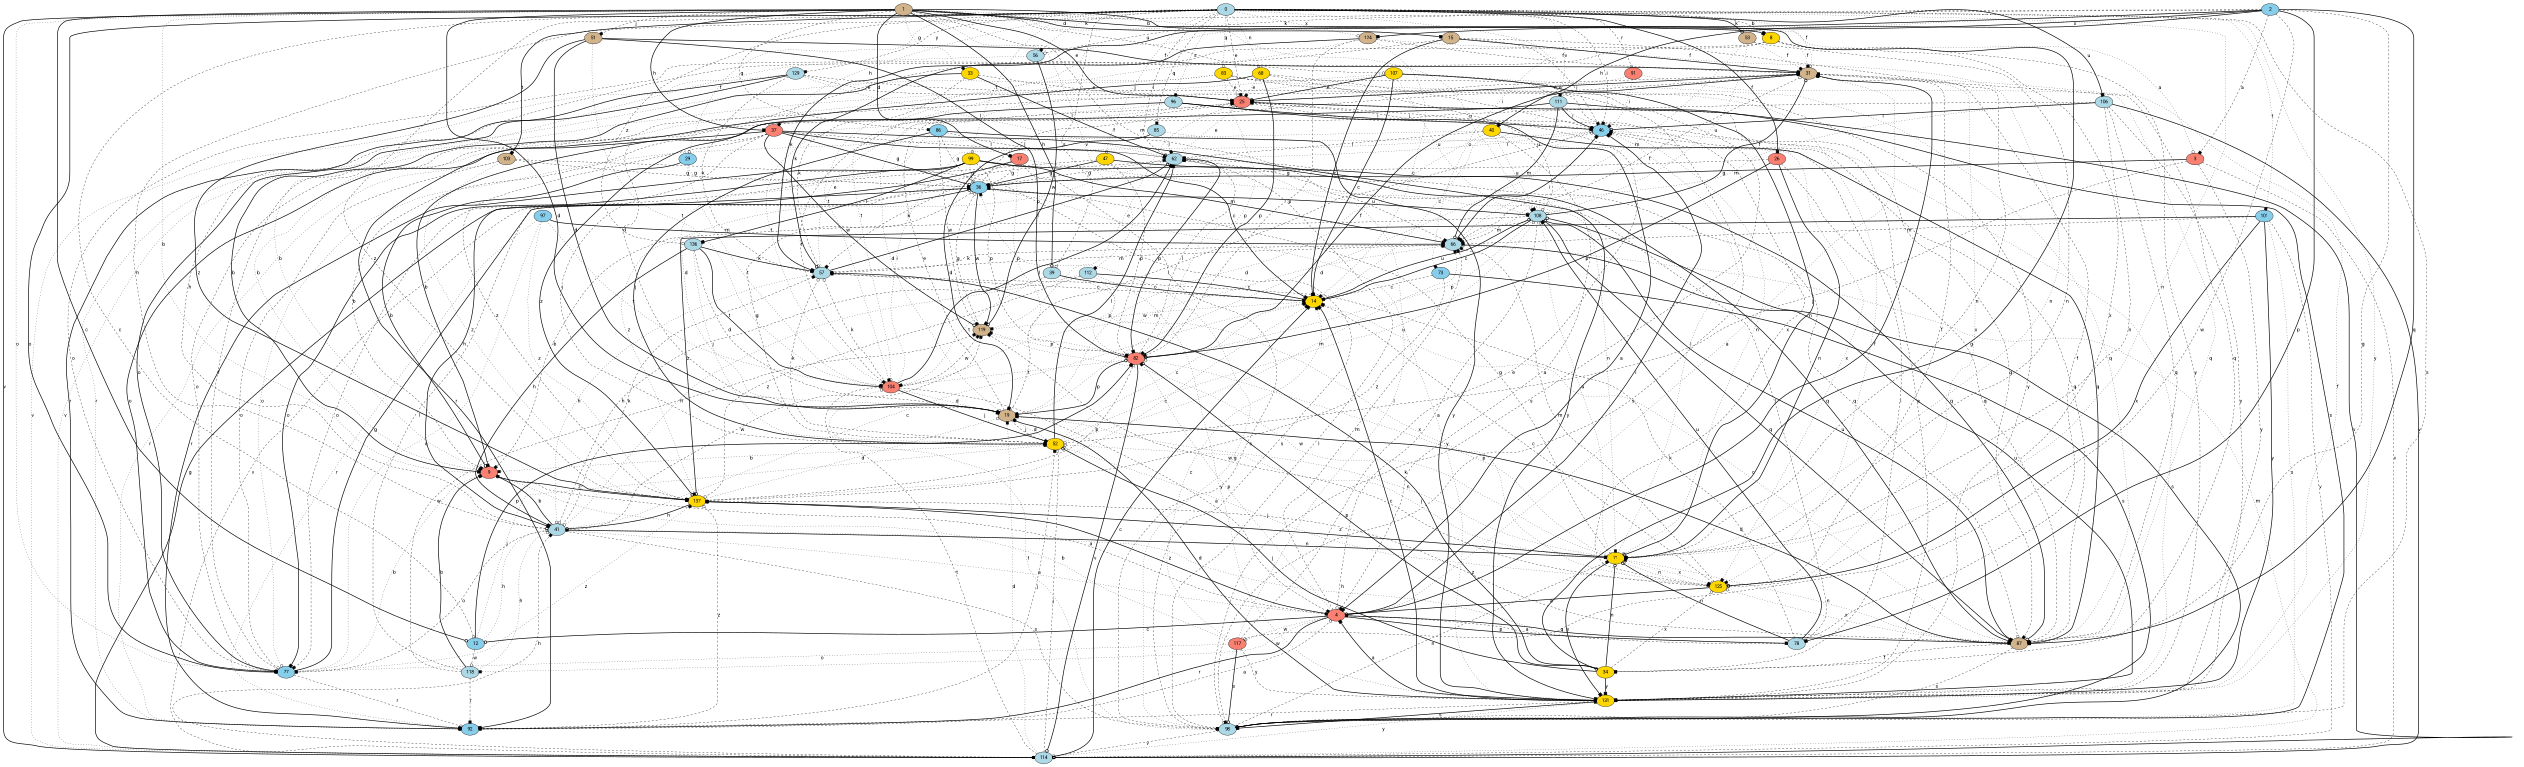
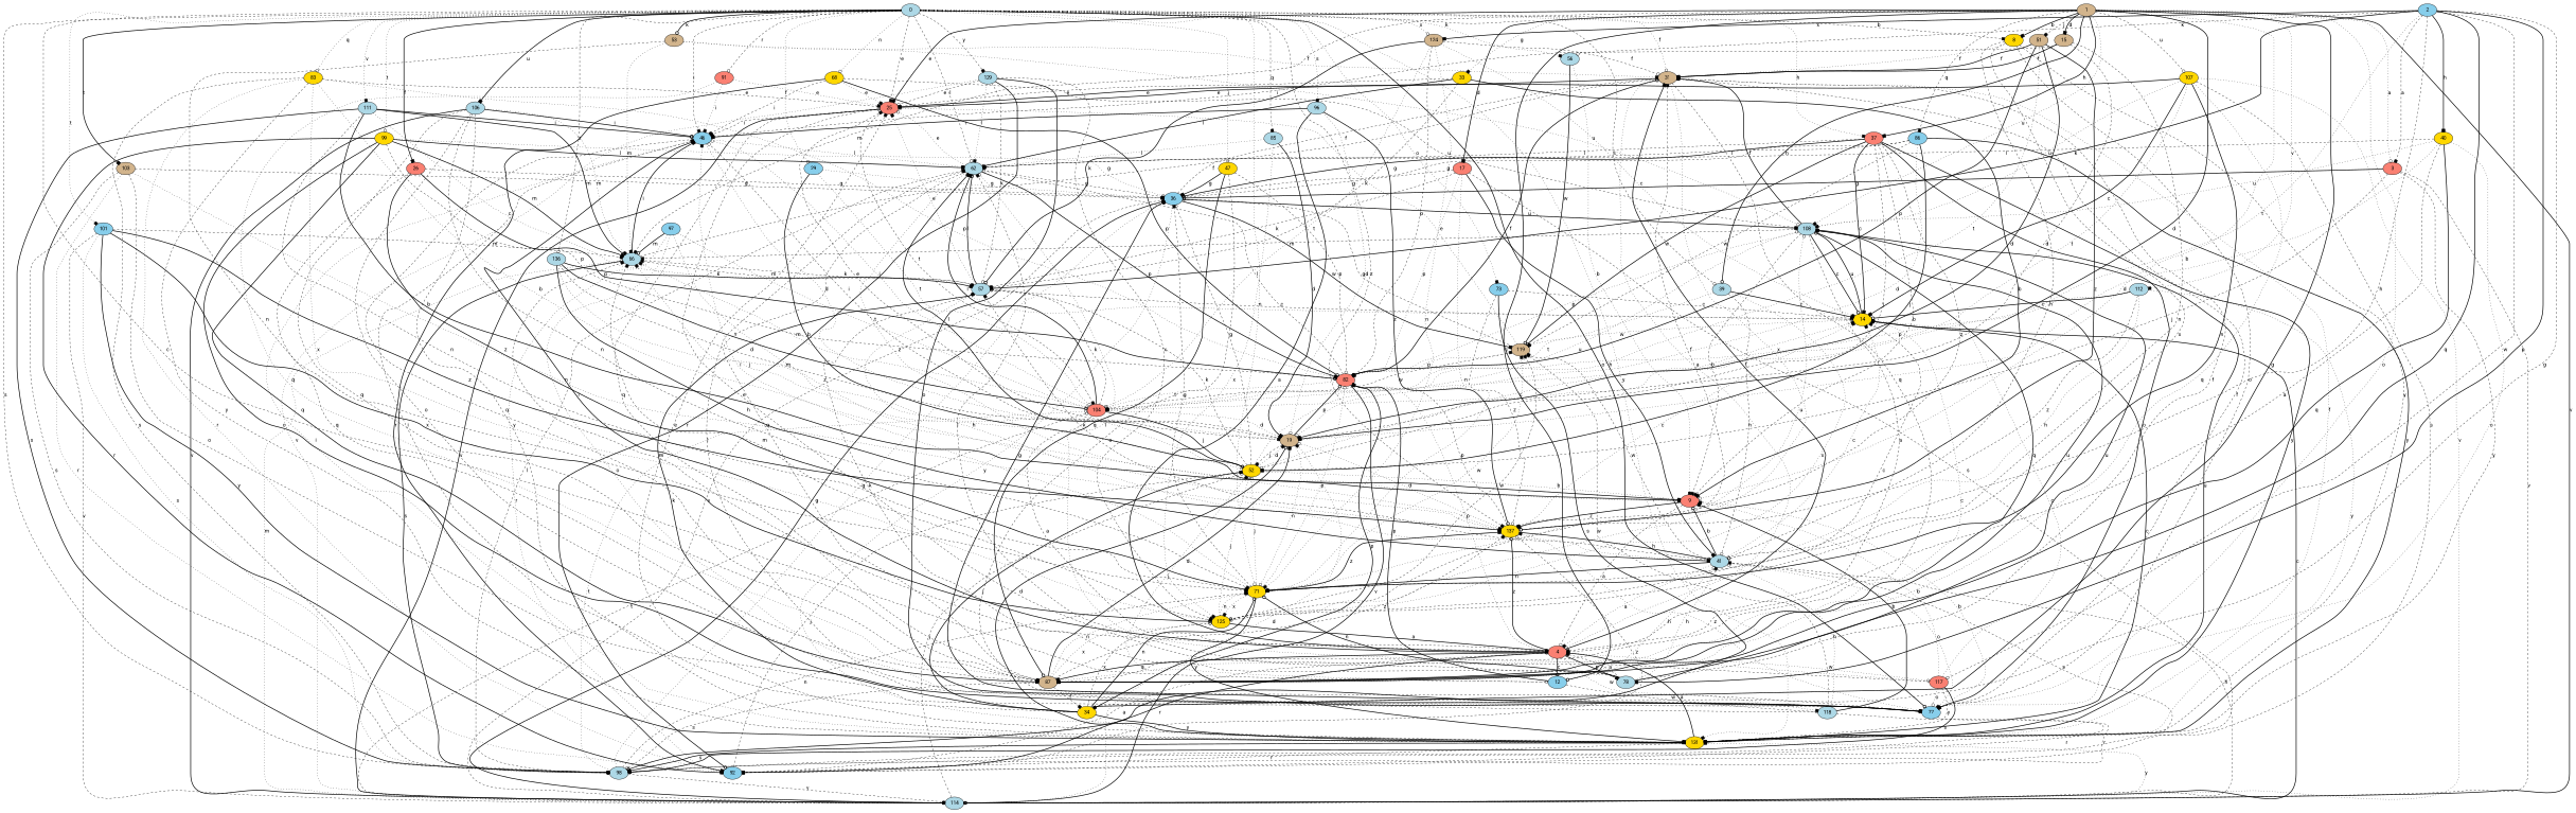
  strict digraph {
    fontname=Roboto
    node [fillcolor=lightblue fontname=Roboto style=filled]
    edge [arrowhead=box fontname=Roboto style=dashed]
    8 [fillcolor=gold]
    0
    12 [fillcolor=skyblue]
    25 [fillcolor=salmon]
    26 [fillcolor=salmon]
    29 [fillcolor=skyblue]
    31 [fillcolor=tan]
    37 [fillcolor=salmon]
    46 [fillcolor=skyblue]
    47 [fillcolor=gold]
    53 [fillcolor=tan]
    56
    62
    68 [fillcolor=gold]
    71 [fillcolor=gold]
    73 [fillcolor=skyblue]
    77 [fillcolor=skyblue]
    83 [fillcolor=gold]
    85
    91 [fillcolor=salmon]
    96
    98
    99 [fillcolor=gold]
    101 [fillcolor=skyblue]
    103 [fillcolor=tan]
    106
    111
    124 [fillcolor=tan]
    129
    131 [fillcolor=gold]
    136
    137 [fillcolor=gold]
    39
    41
    125 [fillcolor=gold]
    52 [fillcolor=gold]
    82 [fillcolor=salmon]
    118
    114
    87 [fillcolor=tan]
    104 [fillcolor=salmon]
    36 [fillcolor=skyblue]
    9 [fillcolor=salmon]
    4 [fillcolor=salmon]
    14 [fillcolor=gold]
    119 [fillcolor=tan]
    19 [fillcolor=tan]
    66
    108
    92 [fillcolor=skyblue]
    97 [fillcolor=skyblue]
    57
    1 [fillcolor=tan]
    3 [fillcolor=salmon]
    15 [fillcolor=tan]
    17 [fillcolor=salmon]
    33 [fillcolor=gold]
    34 [fillcolor=gold]
    51 [fillcolor=tan]
    86 [fillcolor=skyblue]
    107 [fillcolor=gold]
    112
    2 [fillcolor=skyblue]
    40 [fillcolor=gold]
    78
    117 [fillcolor=salmon]
    8 -> 31 [label=f style=dotted]
    8 -> 77 [arrowhead=odot label=o]
    8 -> 131 [label=y]
    8 -> 41 [arrowhead=odot label=h]
    8 -> 125 [arrowhead=odot label=x]
    0 -> 8 [label=b]
    0 -> 12 [arrowhead=odot label=c]
    0 -> 25 [label=e]
    0 -> 26 [label=f style=bold]
    0 -> 29 [arrowhead=odot label=f style=dotted]
    0 -> 31 [arrowhead=odot label=f style=dotted]
    0 -> 37 [label=h style=dotted]
    0 -> 46 [label=i]
    0 -> 47 [arrowhead=odot label=j style=dotted]
    0 -> 53 [arrowhead=odot label=k style=bold]
    0 -> 56 [label=k style=dotted]
    0 -> 62 [arrowhead=odot label=l]
    0 -> 68 [arrowhead=odot label=n style=dotted]
    0 -> 71 [arrowhead=odot label=n style=dotted]
    0 -> 73 [label=o style=dotted]
    0 -> 77 [arrowhead=odot label=o style=bold]
    0 -> 83 [arrowhead=odot label=q style=dotted]
    0 -> 85 [label=q]
    0 -> 91 [arrowhead=odot label=r]
    0 -> 96 [label=s style=dotted]
    0 -> 98 [arrowhead=odot label=s]
    0 -> 99 [arrowhead=odot label=t style=dotted]
    0 -> 101 [label=t style=dotted]
    0 -> 103 [label=t style=bold]
    0 -> 106 [label=u style=bold]
    0 -> 111 [label=v style=dotted]
    0 -> 124 [arrowhead=odot label=x style=dotted]
    0 -> 129 [label=y]
    0 -> 131 [label=y style=dotted]
    0 -> 136 [arrowhead=odot label=z]
    0 -> 137 [label=z]
    0 -> 39 [arrowhead=odot label=s]
    12 -> 41 [arrowhead=odot label=h style=dotted]
    12 -> 52 [label=j style=dotted]
    12 -> 82 [label=p style=bold]
    12 -> 118 [arrowhead=odot label=w]
    25 -> 46 [label=i]
    25 -> 114 [arrowhead=odot label=v style=bold]
    25 -> 87 [label=q]
    25 -> 104 [label=t]
    26 -> 71 [label=n style=bold]
    26 -> 82 [arrowhead=odot label=p style=bold]
    26 -> 87 [label=q]
    26 -> 36 [label=g]
    29 -> 104 [arrowhead=odot label=t style=dotted]
    29 -> 36 [label=g style=dotted]
    29 -> 9 [arrowhead=odot label=b style=bold]
    31 -> 25 [label=e style=bold]
    31 -> 125 [arrowhead=odot label=x style=dotted]
    31 -> 87 [label=q]
    31 -> 4 [arrowhead=odot label=a style=dotted]
    37 -> 62 [arrowhead=odot label=l]
    37 -> 77 [label=o style=bold]
    37 -> 131 [label=y style=bold]
    37 -> 137 [label=z]
    37 -> 52 [arrowhead=odot label=j]
    37 -> 36 [arrowhead=odot label=g style=bold]
    37 -> 9 [label=b]
    37 -> 14 [label=c style=bold]
    37 -> 119 [arrowhead=odot label=w style=bold]
    46 -> 62 [label=l style=dotted]
    46 -> 87 [arrowhead=odot label=q]
    46 -> 19 [label=d style=dotted]
    47 -> 77 [label=o]
    47 -> 82 [arrowhead=odot label=p]
    47 -> 87 [arrowhead=odot label=q style=bold]
    47 -> 36 [label=g style=bold]
    53 -> 31 [label=f style=dotted]
    53 -> 71 [label=n]
    53 -> 66 [label=m style=dotted]
    53 -> 108 [arrowhead=odot label=u style=dotted]
    56 -> 9 [label=b style=dotted]
    56 -> 119 [arrowhead=odot label=w style=bold]
    62 -> 25 [arrowhead=odot label=e style=dotted]
    62 -> 137 [label=z style=dotted]
    62 -> 82 [label=p style=bold]
    62 -> 87 [arrowhead=odot label=q]
    62 -> 36 [arrowhead=odot label=g]
    68 -> 25 [label=e style=dotted]
    68 -> 46 [label=i]
    68 -> 82 [arrowhead=odot label=p style=bold]
    68 -> 108 [arrowhead=odot label=u]
    68 -> 92 [label=r style=bold]
    71 -> 46 [label=i style=dotted]
    71 -> 131 [label=y style=bold]
    71 -> 137 [label=z style=bold]
    71 -> 125 [label=x style=dotted]
    71 -> 52 [arrowhead=odot label=j style=dotted]
    71 -> 82 [arrowhead=odot label=p style=dotted]
    71 -> 36 [label=g]
    71 -> 119 [label=w style=dotted]
    71 -> 108 [arrowhead=odot label=u style=dotted]
    73 -> 98 [arrowhead=odot label=s style=bold]
    73 -> 137 [arrowhead=odot label=z]
    73 -> 14 [label=c]
    77 -> 31 [label=f]
    77 -> 137 [label=z style=dotted]
    77 -> 36 [arrowhead=odot label=g style=bold]
    77 -> 9 [arrowhead=odot label=b style=dotted]
    77 -> 92 [arrowhead=odot label=r]
    83 -> 25 [arrowhead=odot label=e]
    83 -> 98 [label=s]
    83 -> 131 [arrowhead=odot label=y]
    83 -> 125 [label=x style=dotted]
    83 -> 82 [label=p style=dotted]
    83 -> 9 [arrowhead=odot label=b style=dotted]
    83 -> 92 [label=r style=dotted]
    85 -> 62 [label=l style=dotted]
    85 -> 125 [label=x style=dotted]
    85 -> 19 [label=d style=bold]
    91 -> 25 [label=e style=dotted]
    91 -> 46 [label=i style=dotted]
    91 -> 87 [label=q style=dotted]
    96 -> 46 [label=i style=bold]
    96 -> 137 [arrowhead=odot label=z style=bold]
    96 -> 4 [label=a style=bold]
    96 -> 19 [arrowhead=odot label=d style=dotted]
    98 -> 62 [label=l]
    98 -> 71 [label=n]
    98 -> 114 [arrowhead=odot label=v]
    98 -> 104 [arrowhead=odot label=t style=dotted]
    98 -> 36 [label=g style=dotted]
-   99 -> 136 [label=l style=bold]
+   99 -> 62 [label=l style=bold]
    99 -> 77 [label=o style=bold]
    99 -> 82 [arrowhead=odot label=p]
    99 -> 87 [label=q style=bold]
    99 -> 36 [arrowhead=odot label=g style=dotted]
    99 -> 66 [label=m style=bold]
    99 -> 92 [label=r style=bold]
    101 -> 98 [arrowhead=odot label=s style=dotted]
    101 -> 131 [label=y style=bold]
    101 -> 137 [arrowhead=odot label=z style=bold]
    101 -> 125 [arrowhead=odot label=x style=bold]
    101 -> 114 [arrowhead=odot label=v]
    101 -> 66 [label=m]
    103 -> 77 [arrowhead=odot label=o]
    103 -> 98 [label=s]
    103 -> 137 [label=z style=dotted]
    103 -> 36 [label=g]
    103 -> 92 [label=r style=dotted]
    106 -> 46 [arrowhead=odot label=i style=bold]
    106 -> 71 [label=n]
    106 -> 77 [label=o]
    106 -> 131 [label=y]
    106 -> 114 [arrowhead=odot label=v style=bold]
    106 -> 87 [arrowhead=odot label=q]
    106 -> 66 [label=m style=dotted]
    111 -> 46 [arrowhead=odot label=i style=bold]
-   111 -> 71 [arrowhead=odot label=n style=dotted]
+   111 -> 71 [arrowhead=odot label=n]
    111 -> 98 [arrowhead=odot label=s style=bold]
    111 -> 9 [label=b style=bold]
    111 -> 14 [arrowhead=odot label=c style=dotted]
    111 -> 66 [arrowhead=odot label=m style=bold]
    124 -> 31 [arrowhead=odot label=f]
    124 -> 71 [label=n style=dotted]
    124 -> 82 [label=p]
    124 -> 104 [arrowhead=odot label=t style=dotted]
    124 -> 14 [label=c style=dotted]
    124 -> 57 [arrowhead=odot label=k style=bold]
    129 -> 25 [arrowhead=odot label=e]
    129 -> 62 [label=l style=dotted]
    129 -> 77 [arrowhead=odot label=o style=bold]
    129 -> 125 [label=x]
    129 -> 114 [label=v style=dotted]
    129 -> 92 [arrowhead=odot label=r style=bold]
    129 -> 57 [arrowhead=odot label=k]
    131 -> 25 [label=e]
    131 -> 31 [label=f style=dotted]
    131 -> 46 [label=i style=dotted]
    131 -> 98 [label=s style=bold]
    131 -> 4 [label=a style=bold]
    131 -> 14 [label=c style=bold]
    131 -> 19 [arrowhead=odot label=d style=bold]
    131 -> 108 [arrowhead=odot label=u style=bold]
    131 -> 92 [arrowhead=odot label=r]
    136 -> 41 [label=h style=bold]
    136 -> 52 [arrowhead=odot label=j style=dotted]
    136 -> 104 [arrowhead=odot label=t style=bold]
    136 -> 19 [arrowhead=odot label=d]
    136 -> 57 [label=k style=bold]
    137 -> 41 [arrowhead=odot label=h style=bold]
    137 -> 82 [arrowhead=odot label=p]
    137 -> 14 [label=c style=dotted]
    137 -> 19 [arrowhead=odot label=d style=dotted]
    39 -> 41 [arrowhead=odot label=h]
    39 -> 125 [arrowhead=odot label=x style=dotted]
    39 -> 104 [label=t style=dotted]
    39 -> 14 [label=c style=bold]
    41 -> 71 [label=n style=bold]
-   41 -> 77 [label=o]
+   41 -> 77 [label=o style=dotted]
    41 -> 98 [label=s]
    41 -> 9 [arrowhead=odot label=b style=bold]
    41 -> 4 [label=a style=dotted]
    41 -> 14 [label=c style=dotted]
    41 -> 119 [label=w]
    41 -> 57 [label=k]
    125 -> 31 [label=f]
    125 -> 71 [arrowhead=odot label=n style=dotted]
    125 -> 52 [arrowhead=odot label=j style=dotted]
    125 -> 4 [arrowhead=odot label=a style=bold]
    125 -> 14 [label=c]
    125 -> 119 [label=w]
    125 -> 66 [label=m]
    52 -> 62 [label=l style=bold]
    52 -> 36 [arrowhead=odot label=g]
    52 -> 9 [label=b style=dotted]
    52 -> 14 [label=c style=dotted]
    52 -> 19 [label=d style=dotted]
    52 -> 66 [label=m style=dotted]
    52 -> 108 [arrowhead=odot label=u style=dotted]
    52 -> 57 [arrowhead=odot label=k]
    82 -> 31 [arrowhead=odot label=f style=bold]
    82 -> 62 [arrowhead=odot label=l]
    82 -> 114 [arrowhead=odot label=v style=bold]
    82 -> 104 [arrowhead=odot label=t style=dotted]
    118 -> 62 [label=l]
    118 -> 41 [arrowhead=odot label=h style=dotted]
    118 -> 9 [label=b style=bold]
    118 -> 119 [label=w]
    118 -> 92 [label=r]
    114 -> 131 [label=y style=dotted]
    114 -> 41 [label=h]
    114 -> 52 [arrowhead=odot label=j]
    114 -> 104 [arrowhead=odot label=t]
    114 -> 36 [label=g style=bold]
    114 -> 14 [label=c style=bold]
    114 -> 19 [label=d style=dotted]
    114 -> 66 [arrowhead=odot label=m style=dotted]
    87 -> 71 [label=n style=dotted]
    87 -> 98 [arrowhead=odot label=s]
    87 -> 137 [label=z]
    87 -> 125 [arrowhead=odot label=x style=dotted]
    87 -> 14 [label=c style=dotted]
    87 -> 19 [label=d style=bold]
    87 -> 108 [arrowhead=odot label=u style=bold]
    87 -> 34 [label=f]
    104 -> 46 [arrowhead=odot label=i style=dotted]
    104 -> 62 [label=l style=bold]
    104 -> 52 [arrowhead=odot label=j style=bold]
    104 -> 4 [label=a]
    104 -> 119 [label=w]
    104 -> 19 [label=d style=dotted]
    104 -> 66 [label=m style=dotted]
    104 -> 57 [arrowhead=odot label=k]
    36 -> 31 [arrowhead=odot label=f]
    36 -> 131 [arrowhead=odot label=y style=dotted]
    36 -> 114 [label=v]
    36 -> 119 [label=w style=bold]
    36 -> 108 [label=u style=bold]
    9 -> 137 [label=z style=bold]
    9 -> 4 [arrowhead=odot label=a]
    4 -> 12 [arrowhead=odot label=c style=bold]
    4 -> 31 [label=f style=bold]
    4 -> 46 [label=i style=bold]
    4 -> 137 [arrowhead=odot label=z style=bold]
    4 -> 82 [label=p style=dotted]
    4 -> 118 [label=w style=dotted]
    4 -> 87 [label=q style=bold]
    4 -> 66 [label=m]
    4 -> 92 [label=r style=bold]
    4 -> 78 [label=p style=bold]
    4 -> 117 [arrowhead=odot label=w style=dotted]
    14 -> 119 [label=w style=dotted]
    14 -> 108 [arrowhead=odot label=u style=bold]
    119 -> 25 [arrowhead=odot label=e style=dotted]
    119 -> 82 [label=p style=dotted]
    119 -> 36 [arrowhead=odot label=g]
    19 -> 25 [label=e]
    19 -> 46 [arrowhead=odot label=i]
    19 -> 71 [arrowhead=odot label=n style=dotted]
    19 -> 52 [label=j]
    19 -> 82 [arrowhead=odot label=p style=bold]
    66 -> 31 [arrowhead=odot label=f]
    66 -> 46 [label=i style=bold]
    66 -> 98 [arrowhead=odot label=s style=bold]
    66 -> 57 [label=k]
    108 -> 31 [arrowhead=odot label=f style=bold]
    108 -> 82 [arrowhead=odot label=p style=dotted]
    108 -> 87 [label=q style=bold]
    108 -> 9 [label=b]
    108 -> 4 [arrowhead=odot label=a]
    108 -> 14 [arrowhead=odot label=c style=bold]
    108 -> 66 [label=m]
    92 -> 137 [arrowhead=odot label=z]
    92 -> 52 [label=j]
    92 -> 4 [arrowhead=odot label=a]
    97 -> 77 [arrowhead=odot label=o style=dotted]
    97 -> 137 [label=z style=dotted]
    97 -> 104 [arrowhead=odot label=t style=dotted]
    97 -> 66 [arrowhead=odot label=m style=bold]
    97 -> 92 [label=r style=dotted]
    57 -> 25 [label=e style=dotted]
    57 -> 62 [arrowhead=odot label=l style=bold]
    57 -> 41 [arrowhead=odot label=h style=dotted]
    57 -> 14 [arrowhead=odot label=c]
    57 -> 66 [label=m]
    1 -> 8 [label=b style=bold]
    1 -> 12 [arrowhead=odot label=c style=bold]
    1 -> 25 [label=e style=bold]
    1 -> 37 [label=h style=bold]
    1 -> 77 [label=o style=dotted]
    1 -> 39 [arrowhead=odot label=h style=bold]
    1 -> 114 [arrowhead=odot label=v style=bold]
    1 -> 9 [arrowhead=odot label=b style=dotted]
    1 -> 19 [label=d style=bold]
    1 -> 66 [label=m]
    1 -> 108 [label=u style=dotted]
    1 -> 3 [arrowhead=odot label=a style=dotted]
    1 -> 15 [label=d style=bold]
    1 -> 17 [label=d style=bold]
    1 -> 33 [label=g style=dotted]
    1 -> 34 [arrowhead=odot label=g style=bold]
    1 -> 51 [label=j]
    1 -> 86 [label=q]
    1 -> 107 [arrowhead=odot label=u]
    1 -> 112 [label=v style=dotted]
    3 -> 131 [label=y]
    3 -> 52 [arrowhead=odot label=j]
    3 -> 114 [arrowhead=odot label=v]
    3 -> 36 [arrowhead=odot label=g style=bold]
    15 -> 31 [label=f style=bold]
    15 -> 46 [label=i]
    15 -> 71 [label=n]
-   15 -> 14 [label=c style=bold]
    15 -> 19 [label=d]
    17 -> 71 [label=n style=dotted]
    17 -> 98 [label=s]
    17 -> 41 [label=h style=bold]
    17 -> 82 [label=p style=dotted]
    17 -> 36 [arrowhead=odot label=g]
    17 -> 57 [label=k]
    33 -> 25 [arrowhead=odot label=e]
    33 -> 62 [arrowhead=odot label=l style=bold]
    33 -> 9 [label=b style=bold]
    33 -> 57 [arrowhead=odot label=k]
    34 -> 46 [label=i]
    34 -> 71 [arrowhead=odot label=n style=bold]
    34 -> 131 [label=y style=bold]
    34 -> 125 [arrowhead=odot label=x]
    34 -> 52 [arrowhead=odot label=j style=bold]
    34 -> 82 [arrowhead=odot label=p style=bold]
    34 -> 57 [arrowhead=odot label=k style=bold]
    51 -> 31 [label=f style=bold]
    51 -> 137 [arrowhead=odot label=z style=bold]
    51 -> 82 [arrowhead=odot label=p style=bold]
    51 -> 104 [label=t style=dotted]
    51 -> 19 [label=d style=bold]
    86 -> 62 [label=l]
    86 -> 131 [arrowhead=odot label=y style=bold]
    86 -> 52 [label=j style=bold]
    86 -> 36 [arrowhead=odot label=g]
    86 -> 119 [label=w]
    86 -> 19 [arrowhead=odot label=d style=dotted]
    107 -> 25 [arrowhead=odot label=e style=bold]
    107 -> 71 [arrowhead=odot label=n style=bold]
    107 -> 98 [arrowhead=odot label=s]
    107 -> 114 [arrowhead=odot label=v style=dotted]
    107 -> 87 [label=q style=dotted]
    107 -> 104 [arrowhead=odot label=t style=dotted]
    107 -> 14 [label=c style=bold]
    107 -> 108 [arrowhead=odot label=u style=dotted]
    112 -> 131 [label=y style=dotted]
    112 -> 137 [arrowhead=odot label=z]
    112 -> 41 [arrowhead=odot label=h style=dotted]
    112 -> 82 [arrowhead=odot label=p style=dotted]
    112 -> 14 [arrowhead=odot label=c style=bold]
    2 -> 56 [arrowhead=odot label=k]
    2 -> 124 [label=x style=bold]
    2 -> 41 [arrowhead=odot label=h]
    2 -> 87 [arrowhead=odot label=q style=bold]
    2 -> 104 [label=t style=dotted]
    2 -> 57 [label=k style=bold]
    2 -> 3 [label=a]
    2 -> 34 [label=g]
    2 -> 40 [label=h style=bold]
    2 -> 78 [label=p style=bold]
    2 -> 117 [arrowhead=odot label=w]
    40 -> 62 [label=l]
    40 -> 77 [arrowhead=odot label=o style=dotted]
    40 -> 87 [label=q style=bold]
    40 -> 4 [label=a]
    40 -> 19 [arrowhead=odot label=d style=dotted]
    40 -> 108 [label=u style=dotted]
    78 -> 31 [label=f]
    78 -> 62 [label=l]
    78 -> 71 [arrowhead=odot label=n style=bold]
    78 -> 41 [label=h style=dotted]
    78 -> 4 [label=a]
    78 -> 108 [label=u style=bold]
    78 -> 57 [label=k]
    117 -> 25 [arrowhead=odot label=e]
    117 -> 62 [arrowhead=odot label=l style=dotted]
    117 -> 77 [arrowhead=odot label=o style=dotted]
    117 -> 98 [arrowhead=odot label=s style=bold]
    117 -> 131 [arrowhead=odot label=y]
    117 -> 9 [label=b style=dotted]
    117 -> 14 [label=c style=dotted]
  }
